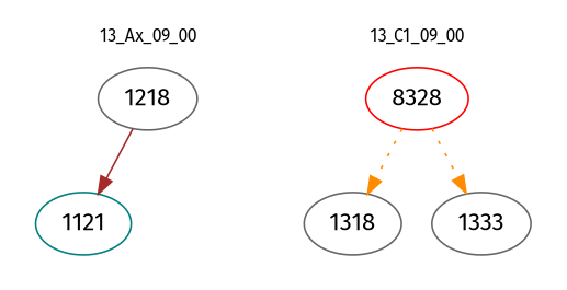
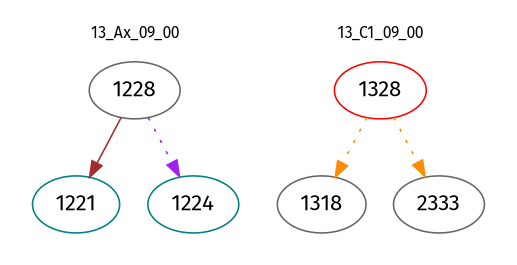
  digraph {
    fontname="Fira Sans"
    node [color=gray40 fontname="Fira Sans"]
    edge [color=darkorange fontname="Fira Sans" style=dotted]
-   n1 [label=1218]
-   n2 [color=teal label=1121]
-   n4 [color=red label=8328]
+   n1 [label=1228]
+   n2 [color=teal label=1221]
+   n3 [color=teal label=1224]
+   n4 [color=red label=1328]
    n5 [label=1318]
-   n6 [label=1333]
+   n6 [label=2333]
    subgraph cluster_1 {
      color=white
      fontsize=10
      label="13_Ax_09_00"
      n1
      n2
+     n3
    }
    subgraph cluster_2 {
      color=white
      fontsize=10
      label="13_C1_09_00"
      n4
      n5
      n6
    }
    n1 -> n2 [color=brown style=solid]
+   n1 -> n3 [color=purple]
    n4 -> n5
    n4 -> n6
  }
